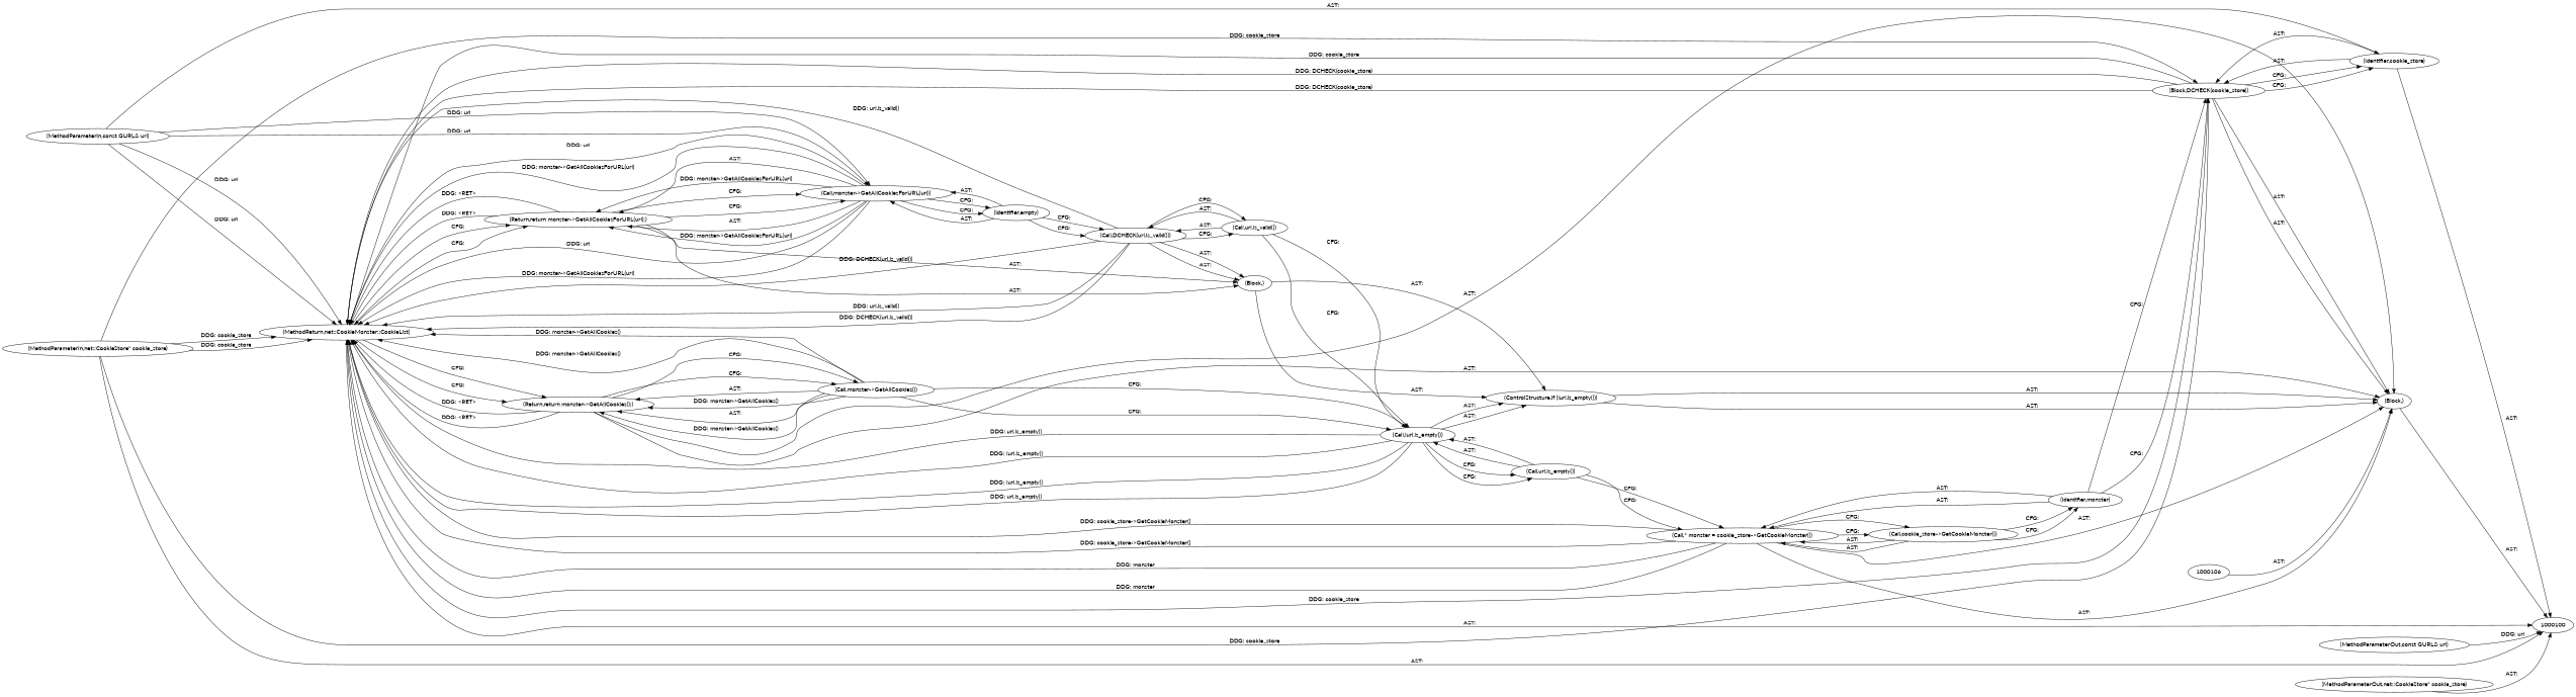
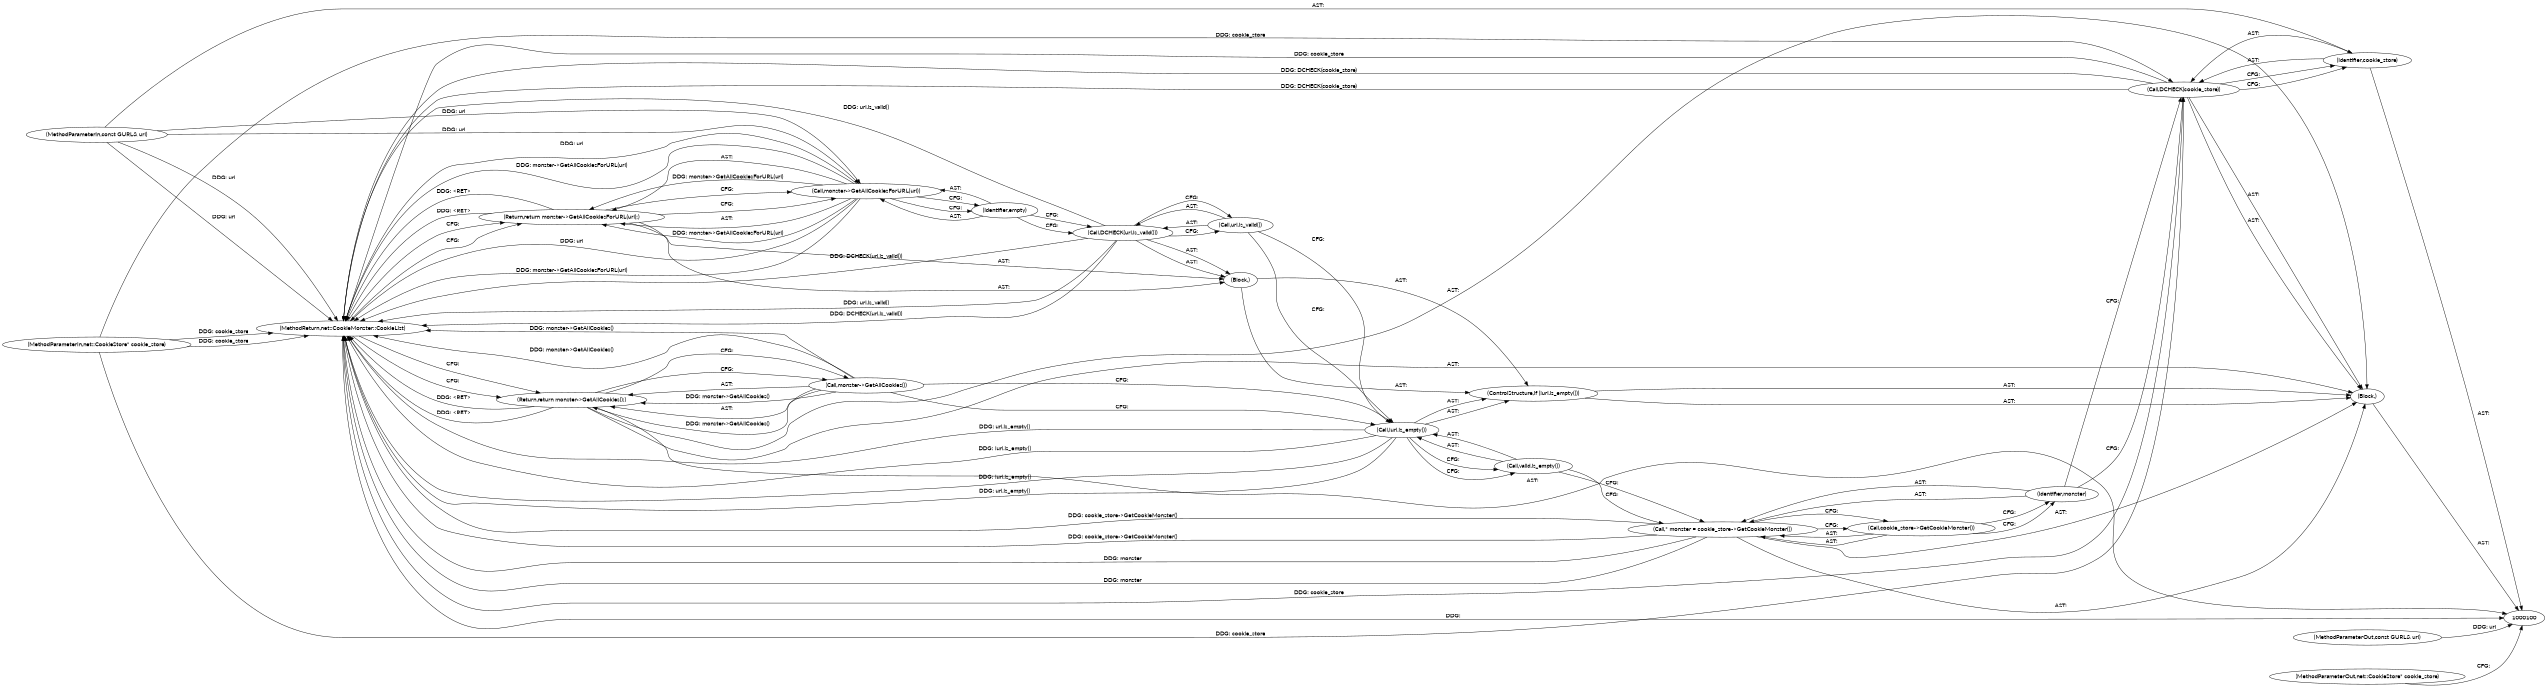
  digraph {
    fontname=Lato
    rankdir=LR
    node [fontname=Lato]
    edge [fontname=Lato]
    n1 [label="(MethodReturn,net::CookieMonster::CookieList)"]
    n2 [label="(Return,return monster->GetAllCookiesForURL(url);)"]
    n3 [label="(Return,return monster->GetAllCookies();)"]
    1000100
    n5 [label="(Call,monster->GetAllCookiesForURL(url))"]
    n6 [label="(Block,)"]
    n7 [label="(Block,)"]
    n8 [label="(Call,monster->GetAllCookies())"]
    n9 [label="(MethodParameterIn,const GURL& url)"]
    n10 [label="(Identifier,cookie_store)"]
    n11 [label="(Identifier,empty)"]
    n12 [label="(MethodParameterOut,const GURL& url)"]
    n13 [label="(MethodParameterIn,net::CookieStore* cookie_store)"]
-   n14 [label="(Block,DCHECK(cookie_store))"]
+   n14 [label="(Call,DCHECK(cookie_store))"]
    n15 [label="(MethodParameterOut,net::CookieStore* cookie_store)"]
    n16 [label="(Call,* monster = cookie_store->GetCookieMonster())"]
    n17 [label="(Call,cookie_store->GetCookieMonster())"]
    n18 [label="(Identifier,monster)"]
    n19 [label="(ControlStructure,if (!url.is_empty()))"]
    n20 [label="(Call,!url.is_empty())"]
-   n21 [label="(Call,url.is_empty())"]
+   n21 [label="(Call,valid.is_empty())"]
    n22 [label="(Call,url.is_valid())"]
    n23 [label="(Call,DCHECK(url.is_valid()))"]
-   1000106
    n1 -> n2 [label="CFG: "]
    n1 -> n2 [label="CFG: "]
    n1 -> n3 [label="CFG: "]
    n1 -> n3 [label="CFG: "]
-   n1 -> 1000100 [label="AST: "]
+   n1 -> 1000100 [label="DDG: "]
    n2 -> n1 [label="DDG: <RET>"]
    n2 -> n1 [label="DDG: <RET>"]
    n2 -> n5 [label="CFG: "]
    n2 -> n5 [label="CFG: "]
    n2 -> n6 [label="AST: "]
    n2 -> n6 [label="AST: "]
    n3 -> n1 [label="DDG: <RET>"]
    n3 -> n1 [label="DDG: <RET>"]
    n3 -> n7 [label="AST: "]
    n3 -> n7 [label="AST: "]
    n3 -> n8 [label="CFG: "]
    n3 -> n8 [label="CFG: "]
    n5 -> n1 [label="DDG: monster->GetAllCookiesForURL(url)"]
    n5 -> n1 [label="DDG: url"]
    n5 -> n1 [label="DDG: monster->GetAllCookiesForURL(url)"]
    n5 -> n1 [label="DDG: url"]
    n5 -> n2 [label="AST: "]
    n5 -> n2 [label="DDG: monster->GetAllCookiesForURL(url)"]
    n5 -> n2 [label="AST: "]
    n5 -> n2 [label="DDG: monster->GetAllCookiesForURL(url)"]
    n5 -> n11 [label="CFG: "]
    n5 -> n11 [label="CFG: "]
    n6 -> n19 [label="AST: "]
    n6 -> n19 [label="AST: "]
    n7 -> 1000100 [label="AST: "]
    n8 -> n1 [label="DDG: monster->GetAllCookies()"]
    n8 -> n1 [label="DDG: monster->GetAllCookies()"]
    n8 -> n3 [label="AST: "]
    n8 -> n3 [label="DDG: monster->GetAllCookies()"]
    n8 -> n3 [label="AST: "]
    n8 -> n3 [label="DDG: monster->GetAllCookies()"]
    n8 -> n20 [label="CFG: "]
    n8 -> n20 [label="CFG: "]
    n9 -> n1 [label="DDG: url"]
    n9 -> n1 [label="DDG: url"]
    n9 -> n5 [label="DDG: url"]
    n9 -> n5 [label="DDG: url"]
    n9 -> n10 [label="AST: "]
    n10 -> 1000100 [label="AST: "]
    n10 -> n14 [label="AST: "]
    n10 -> n14 [label="AST: "]
    n11 -> n5 [label="AST: "]
    n11 -> n5 [label="AST: "]
    n11 -> n23 [label="CFG: "]
    n11 -> n23 [label="CFG: "]
    n12 -> 1000100 [label="DDG: url"]
    n13 -> n1 [label="DDG: cookie_store"]
    n13 -> n1 [label="DDG: cookie_store"]
-   n13 -> 1000100 [label="AST: "]
+   n3 -> 1000100 [label="AST: "]
    n13 -> n14 [label="DDG: cookie_store"]
    n13 -> n14 [label="DDG: cookie_store"]
    n14 -> n1 [label="DDG: DCHECK(cookie_store)"]
    n14 -> n1 [label="DDG: cookie_store"]
    n14 -> n1 [label="DDG: DCHECK(cookie_store)"]
    n14 -> n1 [label="DDG: cookie_store"]
    n14 -> n7 [label="AST: "]
    n14 -> n7 [label="AST: "]
    n14 -> n10 [label="CFG: "]
    n14 -> n10 [label="CFG: "]
-   n15 -> 1000100 [label="AST: "]
+   n15 -> 1000100 [label="CFG: "]
    n16 -> n1 [label="DDG: monster"]
    n16 -> n1 [label="DDG: cookie_store->GetCookieMonster()"]
    n16 -> n1 [label="DDG: monster"]
    n16 -> n1 [label="DDG: cookie_store->GetCookieMonster()"]
    n16 -> n7 [label="AST: "]
    n16 -> n7 [label="AST: "]
    n16 -> n17 [label="CFG: "]
    n16 -> n17 [label="CFG: "]
    n17 -> n16 [label="AST: "]
    n17 -> n16 [label="AST: "]
    n17 -> n18 [label="CFG: "]
    n17 -> n18 [label="CFG: "]
    n18 -> n14 [label="CFG: "]
    n18 -> n14 [label="CFG: "]
    n18 -> n16 [label="AST: "]
    n18 -> n16 [label="AST: "]
    n19 -> n7 [label="AST: "]
    n19 -> n7 [label="AST: "]
    n20 -> n1 [label="DDG: !url.is_empty()"]
    n20 -> n1 [label="DDG: url.is_empty()"]
    n20 -> n1 [label="DDG: !url.is_empty()"]
    n20 -> n1 [label="DDG: url.is_empty()"]
    n20 -> n19 [label="AST: "]
    n20 -> n19 [label="AST: "]
    n20 -> n21 [label="CFG: "]
    n20 -> n21 [label="CFG: "]
    n21 -> n16 [label="CFG: "]
    n21 -> n16 [label="CFG: "]
    n21 -> n20 [label="AST: "]
    n21 -> n20 [label="AST: "]
    n22 -> n20 [label="CFG: "]
    n22 -> n20 [label="CFG: "]
    n22 -> n23 [label="AST: "]
    n22 -> n23 [label="AST: "]
    n23 -> n1 [label="DDG: DCHECK(url.is_valid())"]
    n23 -> n1 [label="DDG: url.is_valid()"]
    n23 -> n1 [label="DDG: DCHECK(url.is_valid())"]
    n23 -> n1 [label="DDG: url.is_valid()"]
    n23 -> n6 [label="AST: "]
    n23 -> n6 [label="AST: "]
    n23 -> n22 [label="CFG: "]
    n23 -> n22 [label="CFG: "]
-   1000106 -> n7 [label="AST: "]
  }
